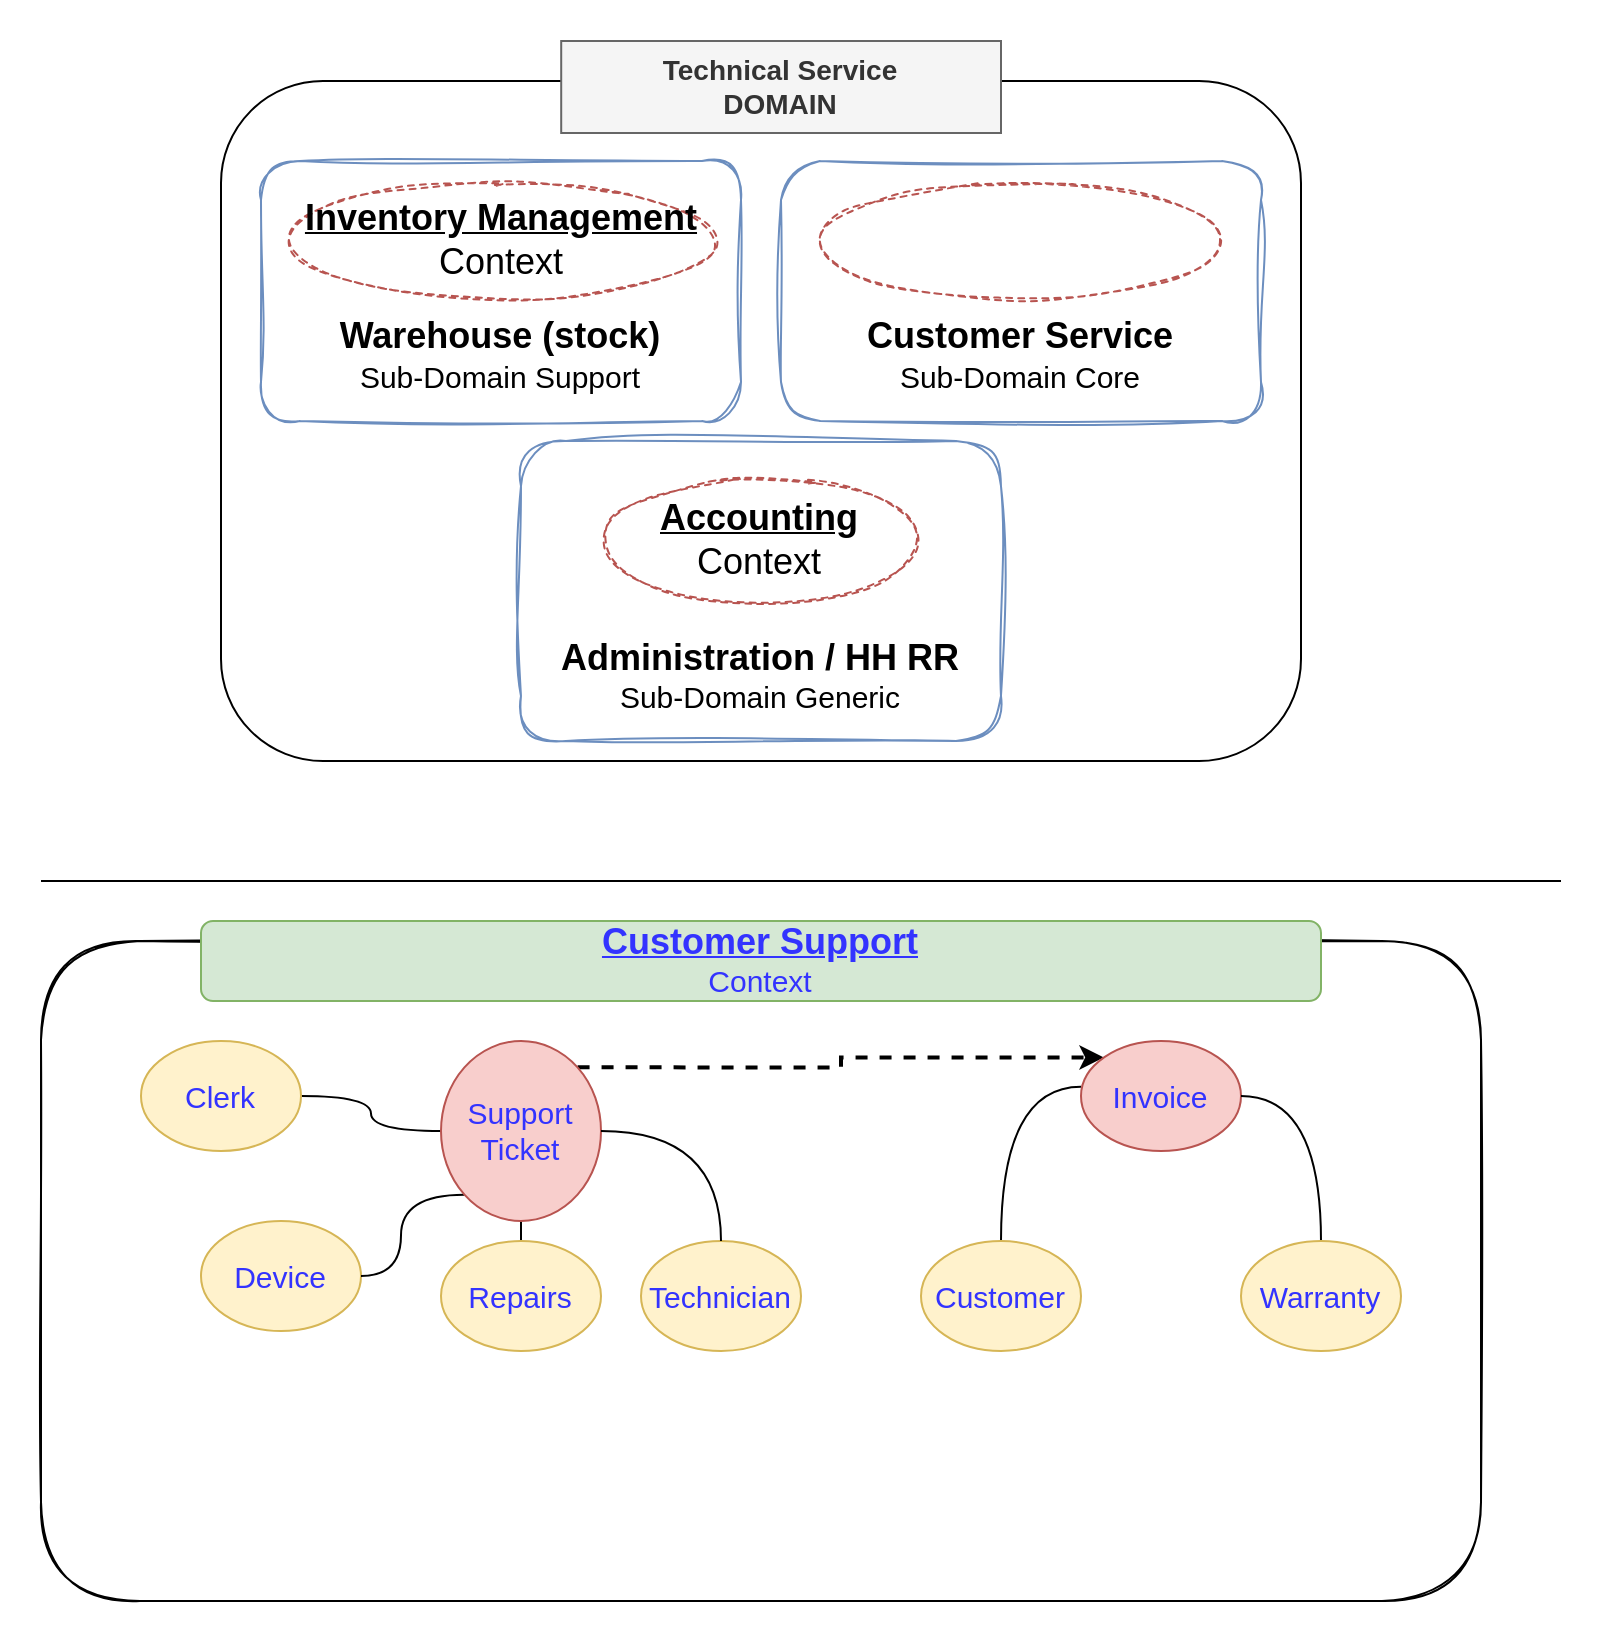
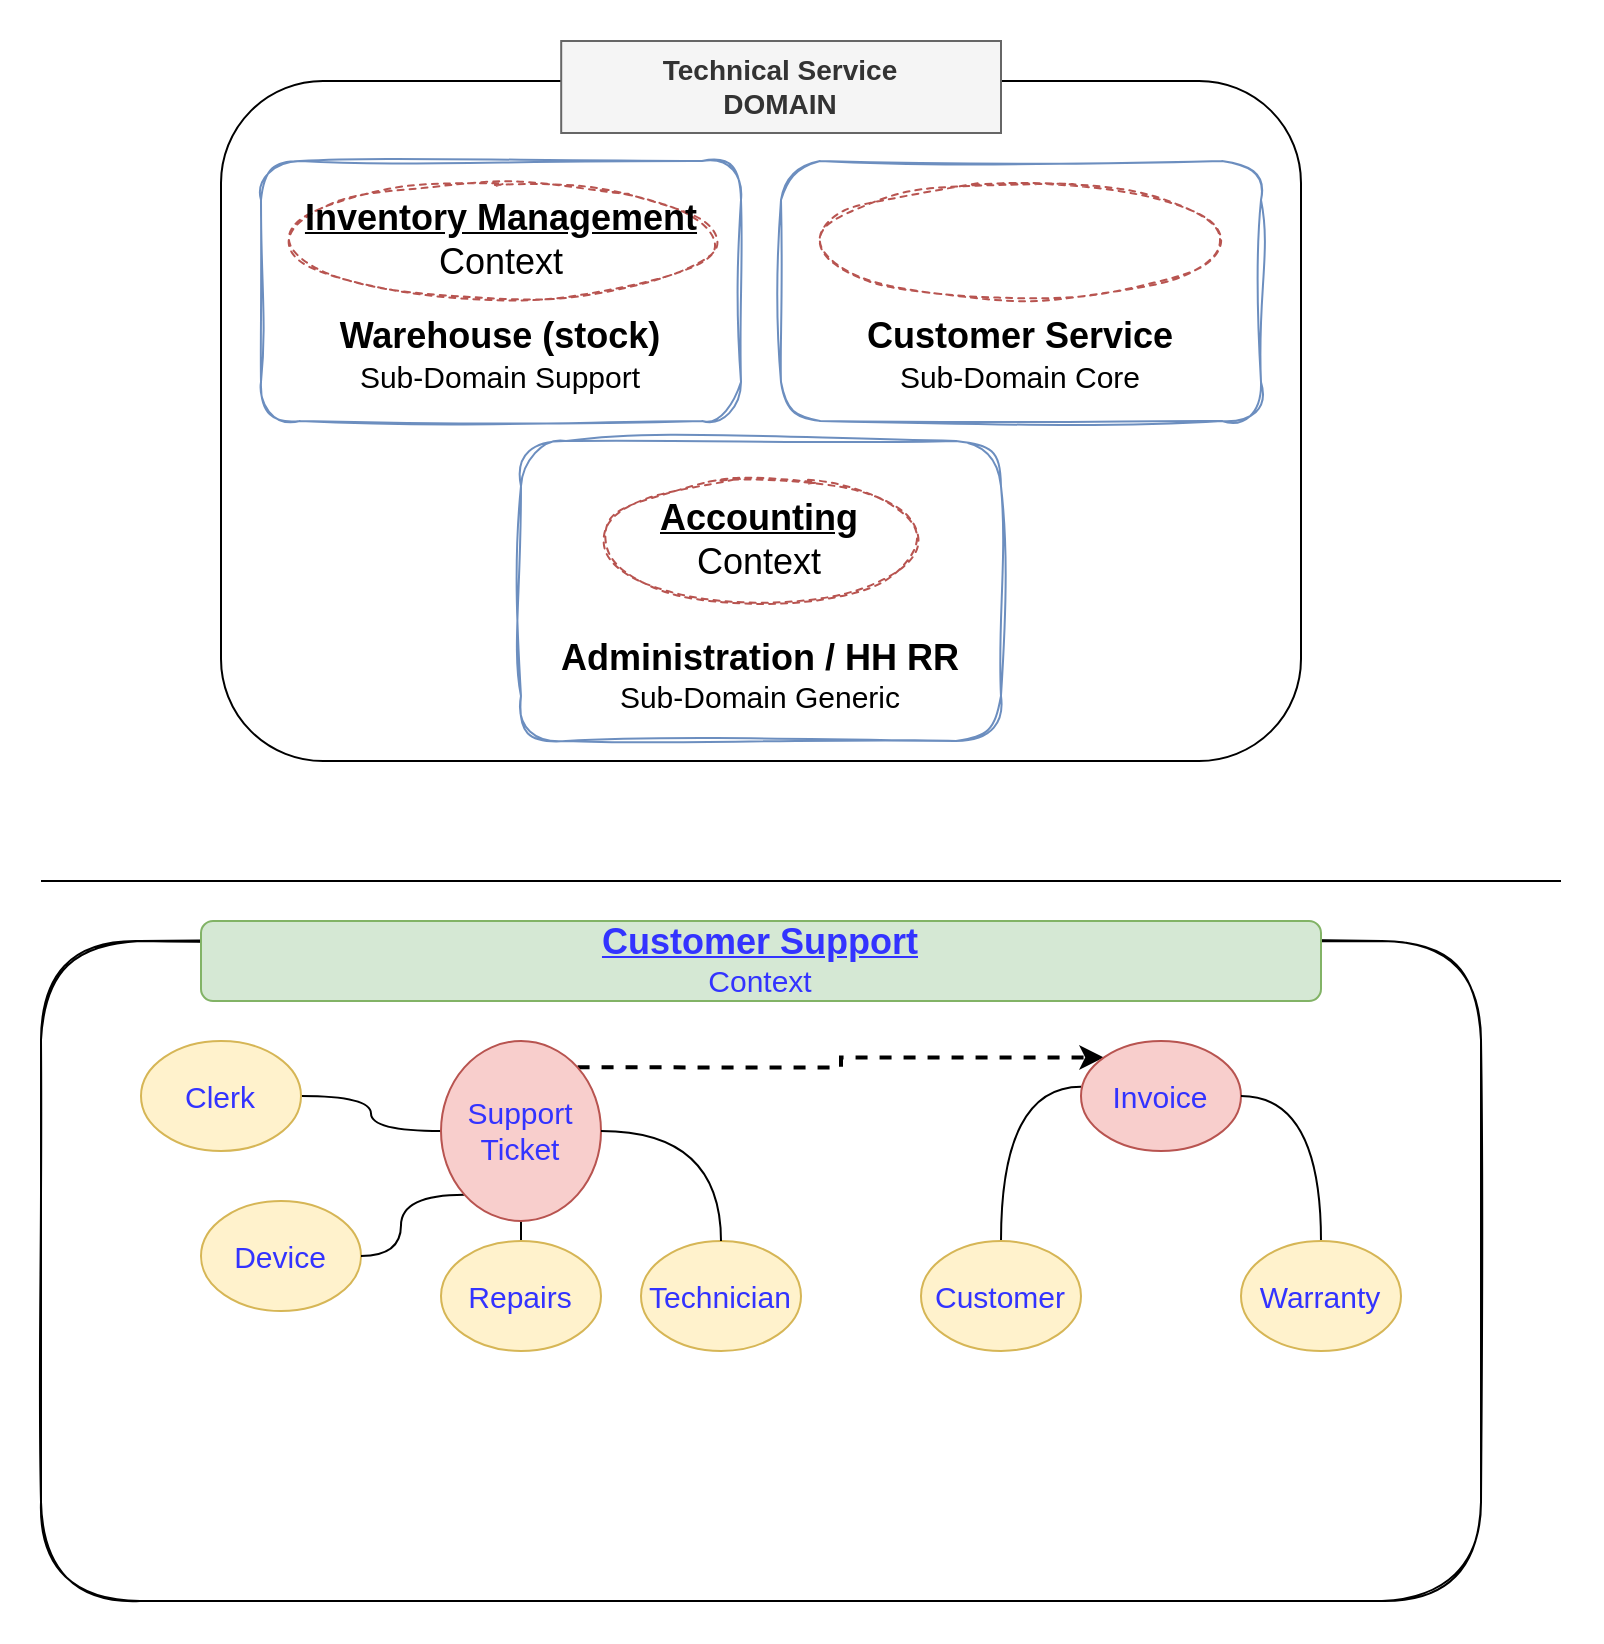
  <mxCell id="0" />
  <mxCell id="1" parent="0" />
  <mxCell id="2" value="" style="group" parent="1" vertex="1" connectable="0"><mxGeometry x="110" y="20" width="540" height="360" as="geometry" /></mxCell>
  <mxCell id="3" value="" style="rounded=1;whiteSpace=wrap;html=1;fillColor=none;" parent="2" vertex="1"><mxGeometry y="20" width="540" height="340" as="geometry" /></mxCell>
  <mxCell id="4" value="" style="group" parent="2" vertex="1" connectable="0"><mxGeometry x="20" y="60" width="240" height="130" as="geometry" /></mxCell>
  <mxCell id="5" value="&lt;font style=&quot;&quot;&gt;&lt;b style=&quot;font-size: 18px;&quot;&gt;&lt;br&gt;&lt;br&gt;&lt;br&gt;Warehouse (stock)&lt;/b&gt;&lt;br&gt;&lt;font style=&quot;font-size: 15px;&quot;&gt;Sub-Domain Support&lt;/font&gt;&lt;br&gt;&lt;/font&gt;" style="text;html=1;align=center;verticalAlign=middle;whiteSpace=wrap;rounded=1;fontSize=12;fillColor=none;strokeColor=#6c8ebf;sketch=1;curveFitting=1;jiggle=2;" parent="4" vertex="1"><mxGeometry width="240" height="130" as="geometry" /></mxCell>
  <mxCell id="6" value="&lt;u style=&quot;font-weight: bold;&quot;&gt;Inventory Management&lt;/u&gt;&lt;br&gt;Context" style="ellipse;whiteSpace=wrap;html=1;rounded=1;dashed=1;sketch=1;fontSize=18;fillColor=none;strokeColor=#b85450;" parent="4" vertex="1"><mxGeometry x="7.5" y="10" width="225" height="60" as="geometry" /></mxCell>
  <mxCell id="7" value="&lt;span style=&quot;font-size: 14px;&quot;&gt;&lt;b&gt;Technical Service&lt;br&gt;DOMAIN&lt;br&gt;&lt;/b&gt;&lt;/span&gt;" style="text;html=1;strokeColor=#666666;fillColor=#f5f5f5;align=center;verticalAlign=middle;whiteSpace=wrap;rounded=0;fontSize=12;fontColor=#333333;" parent="2" vertex="1"><mxGeometry x="170.095" width="219.897" height="46" as="geometry" /></mxCell>
  <mxCell id="8" value="" style="group" parent="2" vertex="1" connectable="0"><mxGeometry x="149.99" y="200" width="240" height="150" as="geometry" /></mxCell>
  <mxCell id="9" value="&lt;b style=&quot;font-size: 18px;&quot;&gt;&lt;br&gt;&lt;br&gt;&lt;br&gt;&lt;br&gt;Administration / HH RR&lt;/b&gt;&lt;br&gt;&lt;font style=&quot;font-size: 15px;&quot;&gt;Sub-Domain Generic&lt;/font&gt;" style="text;html=1;strokeColor=#6c8ebf;fillColor=none;align=center;verticalAlign=middle;whiteSpace=wrap;rounded=1;fontSize=12;sketch=1;curveFitting=1;jiggle=2;" parent="8" vertex="1"><mxGeometry width="240" height="150" as="geometry" /></mxCell>
  <mxCell id="10" value="&lt;u style=&quot;font-weight: bold;&quot;&gt;Accounting&lt;/u&gt;&lt;br&gt;Context" style="ellipse;whiteSpace=wrap;html=1;rounded=1;dashed=1;sketch=1;fontSize=18;fillColor=none;strokeColor=#b85450;" parent="8" vertex="1"><mxGeometry x="37.5" y="20" width="165" height="60" as="geometry" /></mxCell>
  <mxCell id="11" value="" style="group" parent="2" vertex="1" connectable="0"><mxGeometry x="280" y="60" width="240" height="130" as="geometry" /></mxCell>
  <mxCell id="12" value="&lt;font style=&quot;&quot;&gt;&lt;b style=&quot;font-size: 18px;&quot;&gt;&lt;br&gt;&lt;br&gt;&lt;br&gt;Customer Service&lt;/b&gt;&lt;br&gt;&lt;font style=&quot;font-size: 15px;&quot;&gt;Sub-Domain Core&lt;/font&gt;&lt;br&gt;&lt;/font&gt;" style="text;html=1;strokeColor=#6c8ebf;fillColor=none;align=center;verticalAlign=middle;whiteSpace=wrap;rounded=1;fontSize=12;sketch=1;curveFitting=1;jiggle=2;" parent="11" vertex="1"><mxGeometry width="240" height="130" as="geometry" /></mxCell>
  <mxCell id="13" value="&lt;b&gt;&lt;u&gt;Customer Support&lt;br&gt;&lt;/u&gt;&lt;/b&gt;Context" style="ellipse;whiteSpace=wrap;html=1;rounded=1;dashed=1;sketch=1;fontSize=18;fillColor=none;strokeColor=#b85450;fontColor=#FFFFFF;" parent="11" vertex="1"><mxGeometry x="15" y="10" width="210" height="60" as="geometry" /></mxCell>
  <mxCell id="14" value="" style="endArrow=none;html=1;rounded=0;fontSize=18;curved=1;" parent="1" edge="1"><mxGeometry width="50" height="50" relative="1" as="geometry"><mxPoint x="20" y="440" as="sourcePoint" /><mxPoint x="780" y="440" as="targetPoint" /></mxGeometry></mxCell>
  <mxCell id="15" value="" style="rounded=1;whiteSpace=wrap;html=1;sketch=1;fontSize=18;fillColor=none;" parent="1" vertex="1"><mxGeometry x="20" y="470" width="720" height="330" as="geometry" /></mxCell>
  <mxCell id="16" value="&lt;b style=&quot;border-color: var(--border-color); font-size: 18px;&quot;&gt;&lt;u style=&quot;border-color: var(--border-color);&quot;&gt;Customer Support&lt;br style=&quot;border-color: var(--border-color);&quot;&gt;&lt;/u&gt;&lt;/b&gt;Context" style="text;html=1;strokeColor=#82b366;fillColor=#d5e8d4;align=center;verticalAlign=middle;whiteSpace=wrap;rounded=1;fontSize=15;fontColor=#3333FF;" parent="1" vertex="1"><mxGeometry x="100" y="460" width="560" height="40" as="geometry" /></mxCell>
  <mxCell id="17" style="edgeStyle=orthogonalEdgeStyle;curved=1;rounded=0;orthogonalLoop=1;jettySize=auto;html=1;entryX=0;entryY=0.415;entryDx=0;entryDy=0;entryPerimeter=0;fontSize=15;endArrow=none;endFill=0;exitX=0.5;exitY=0;exitDx=0;exitDy=0;" parent="1" source="18" target="25" edge="1"><mxGeometry relative="1" as="geometry" /></mxCell>
  <mxCell id="18" value="Customer" style="ellipse;whiteSpace=wrap;html=1;rounded=1;sketch=0;fontSize=15;fillColor=#fff2cc;strokeColor=#d6b656;fontColor=#3333FF;" parent="1" vertex="1"><mxGeometry x="460" y="620" width="80" height="55" as="geometry" /></mxCell>
- <mxCell id="19" value="Device" style="ellipse;whiteSpace=wrap;html=1;rounded=1;sketch=0;fontSize=15;fillColor=#fff2cc;strokeColor=#d6b656;fontColor=#3333FF;" parent="1" vertex="1"><mxGeometry x="100" y="610" width="80" height="55" as="geometry" /></mxCell>
+ <mxCell id="19" value="Device" style="ellipse;whiteSpace=wrap;html=1;rounded=1;sketch=0;fontSize=15;fillColor=#fff2cc;strokeColor=#d6b656;fontColor=#3333FF;" parent="1" vertex="1"><mxGeometry x="100" y="600" width="80" height="55" as="geometry" /></mxCell>
  <mxCell id="20" style="edgeStyle=orthogonalEdgeStyle;curved=1;rounded=0;orthogonalLoop=1;jettySize=auto;html=1;fontSize=15;endArrow=none;endFill=0;" parent="1" source="24" target="27" edge="1"><mxGeometry relative="1" as="geometry" /></mxCell>
  <mxCell id="21" style="edgeStyle=orthogonalEdgeStyle;curved=1;rounded=0;orthogonalLoop=1;jettySize=auto;html=1;exitX=0;exitY=1;exitDx=0;exitDy=0;fontSize=15;endArrow=none;endFill=0;" parent="1" source="24" target="19" edge="1"><mxGeometry relative="1" as="geometry" /></mxCell>
  <mxCell id="22" style="edgeStyle=orthogonalEdgeStyle;curved=1;rounded=0;orthogonalLoop=1;jettySize=auto;html=1;exitX=0.5;exitY=1;exitDx=0;exitDy=0;entryX=0.5;entryY=0;entryDx=0;entryDy=0;fontSize=15;endArrow=none;endFill=0;" parent="1" source="24" target="29" edge="1"><mxGeometry relative="1" as="geometry" /></mxCell>
  <mxCell id="23" style="edgeStyle=orthogonalEdgeStyle;rounded=0;orthogonalLoop=1;jettySize=auto;html=1;exitX=1;exitY=0;exitDx=0;exitDy=0;entryX=0;entryY=0;entryDx=0;entryDy=0;strokeWidth=2;fontSize=14;endArrow=classic;endFill=1;dashed=1;" parent="1" source="24" target="25" edge="1"><mxGeometry relative="1" as="geometry" /></mxCell>
  <mxCell id="24" value="Support Ticket" style="ellipse;whiteSpace=wrap;html=1;rounded=1;sketch=0;fontSize=15;fillColor=#f8cecc;strokeColor=#b85450;fontColor=#3333FF;" parent="1" vertex="1"><mxGeometry x="220" y="520" width="80" height="90" as="geometry" /></mxCell>
  <mxCell id="25" value="Invoice" style="ellipse;whiteSpace=wrap;html=1;rounded=1;sketch=0;fontSize=15;fillColor=#f8cecc;strokeColor=#b85450;fontColor=#3333FF;" parent="1" vertex="1"><mxGeometry x="540" y="520" width="80" height="55" as="geometry" /></mxCell>
  <mxCell id="26" value="Technician" style="ellipse;whiteSpace=wrap;html=1;rounded=1;sketch=0;fontSize=15;fillColor=#fff2cc;strokeColor=#d6b656;fontColor=#3333FF;" parent="1" vertex="1"><mxGeometry x="320" y="620" width="80" height="55" as="geometry" /></mxCell>
  <mxCell id="27" value="Clerk" style="ellipse;whiteSpace=wrap;html=1;rounded=1;sketch=0;fontSize=15;fillColor=#fff2cc;strokeColor=#d6b656;fontColor=#3333FF;" parent="1" vertex="1"><mxGeometry x="70" y="520" width="80" height="55" as="geometry" /></mxCell>
  <mxCell id="28" style="edgeStyle=orthogonalEdgeStyle;curved=1;rounded=0;orthogonalLoop=1;jettySize=auto;html=1;entryX=0.5;entryY=0;entryDx=0;entryDy=0;fontSize=15;endArrow=none;endFill=0;exitX=1;exitY=0.5;exitDx=0;exitDy=0;" parent="1" source="24" target="26" edge="1"><mxGeometry relative="1" as="geometry" /></mxCell>
  <mxCell id="29" value="Repairs" style="ellipse;whiteSpace=wrap;html=1;rounded=1;sketch=0;fontSize=15;fillColor=#fff2cc;strokeColor=#d6b656;fontColor=#3333FF;" parent="1" vertex="1"><mxGeometry x="220" y="620" width="80" height="55" as="geometry" /></mxCell>
  <mxCell id="30" style="edgeStyle=orthogonalEdgeStyle;curved=1;rounded=0;orthogonalLoop=1;jettySize=auto;html=1;fontSize=15;endArrow=none;endFill=0;exitX=0.5;exitY=0;exitDx=0;exitDy=0;entryX=1;entryY=0.5;entryDx=0;entryDy=0;" parent="1" source="31" target="25" edge="1"><mxGeometry relative="1" as="geometry" /></mxCell>
  <mxCell id="31" value="Warranty" style="ellipse;whiteSpace=wrap;html=1;rounded=1;sketch=0;fontSize=15;fillColor=#fff2cc;strokeColor=#d6b656;fontColor=#3333FF;" parent="1" vertex="1"><mxGeometry x="620" y="620" width="80" height="55" as="geometry" /></mxCell>
